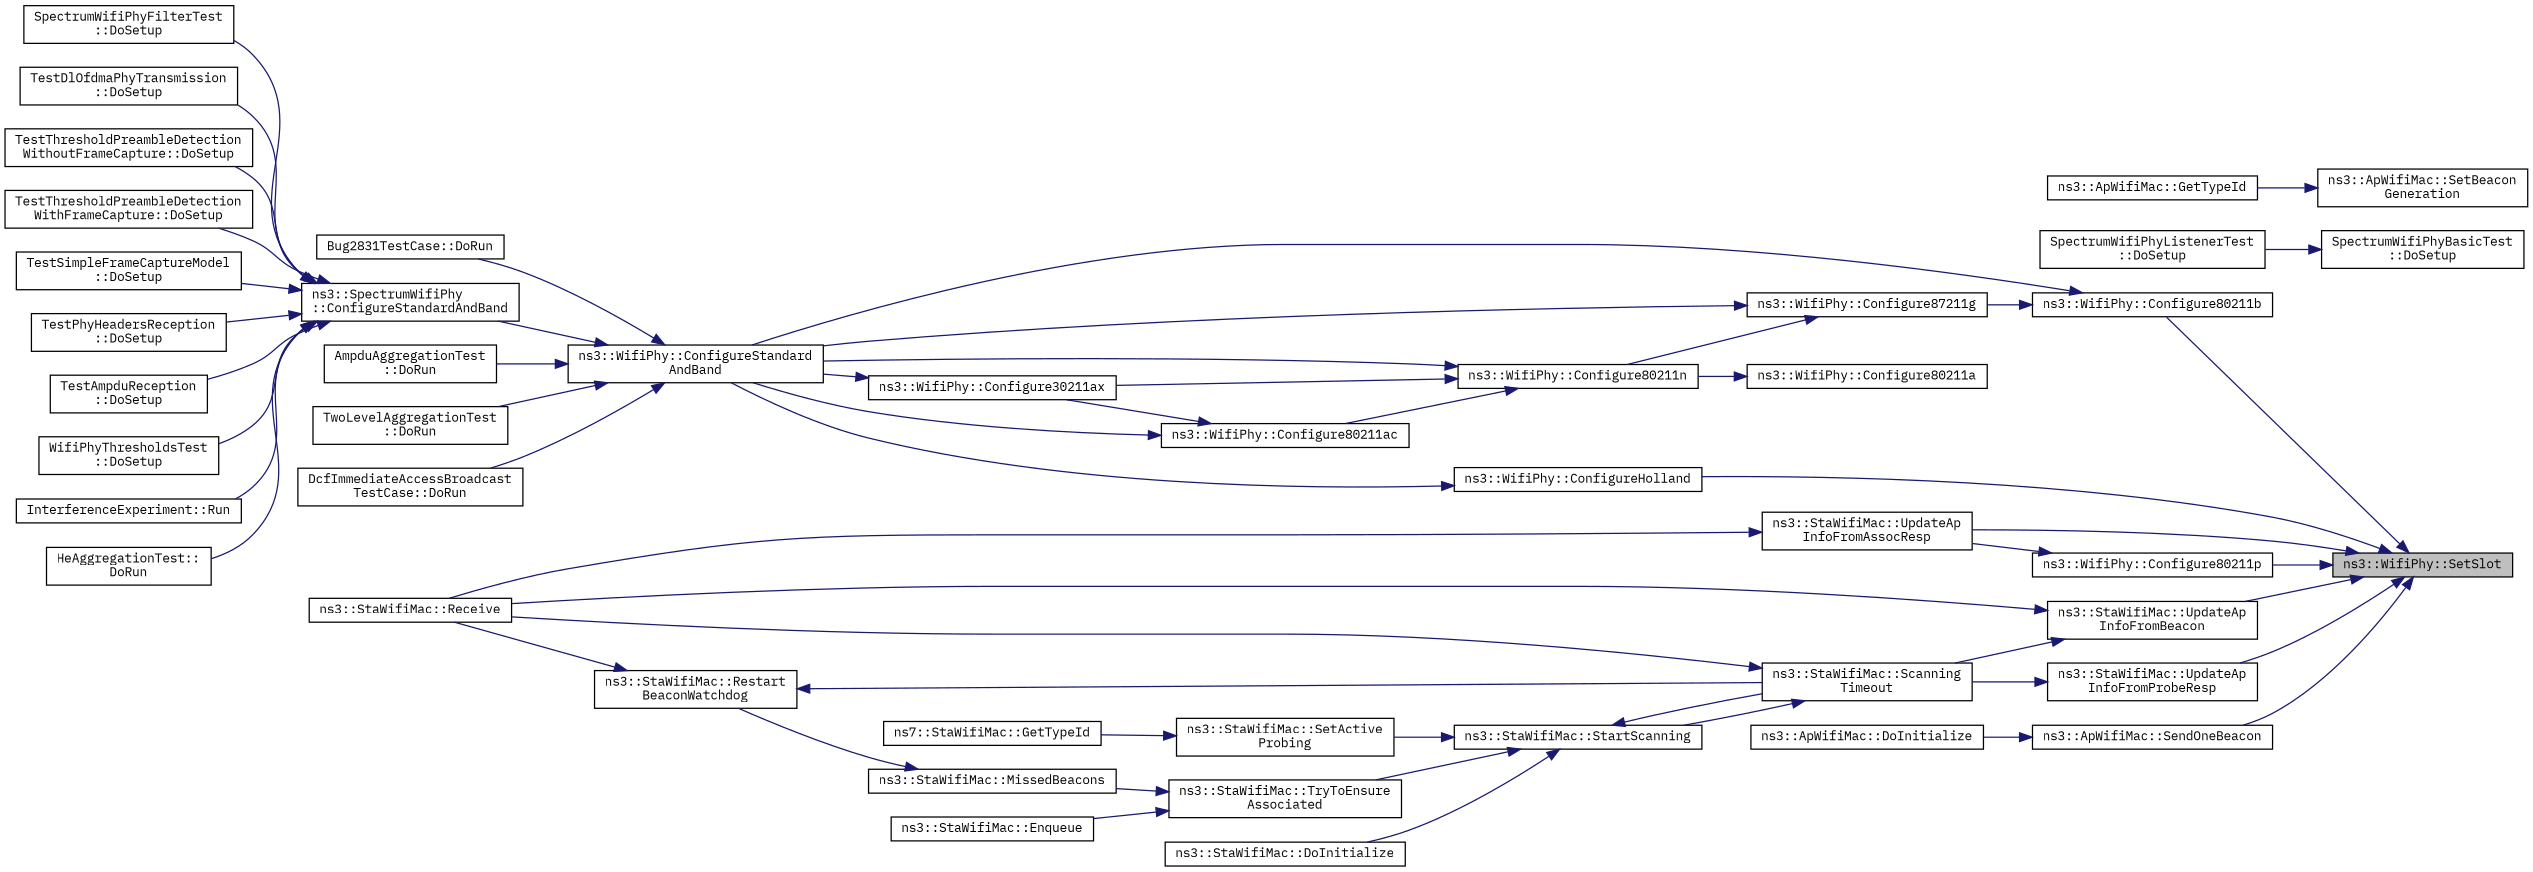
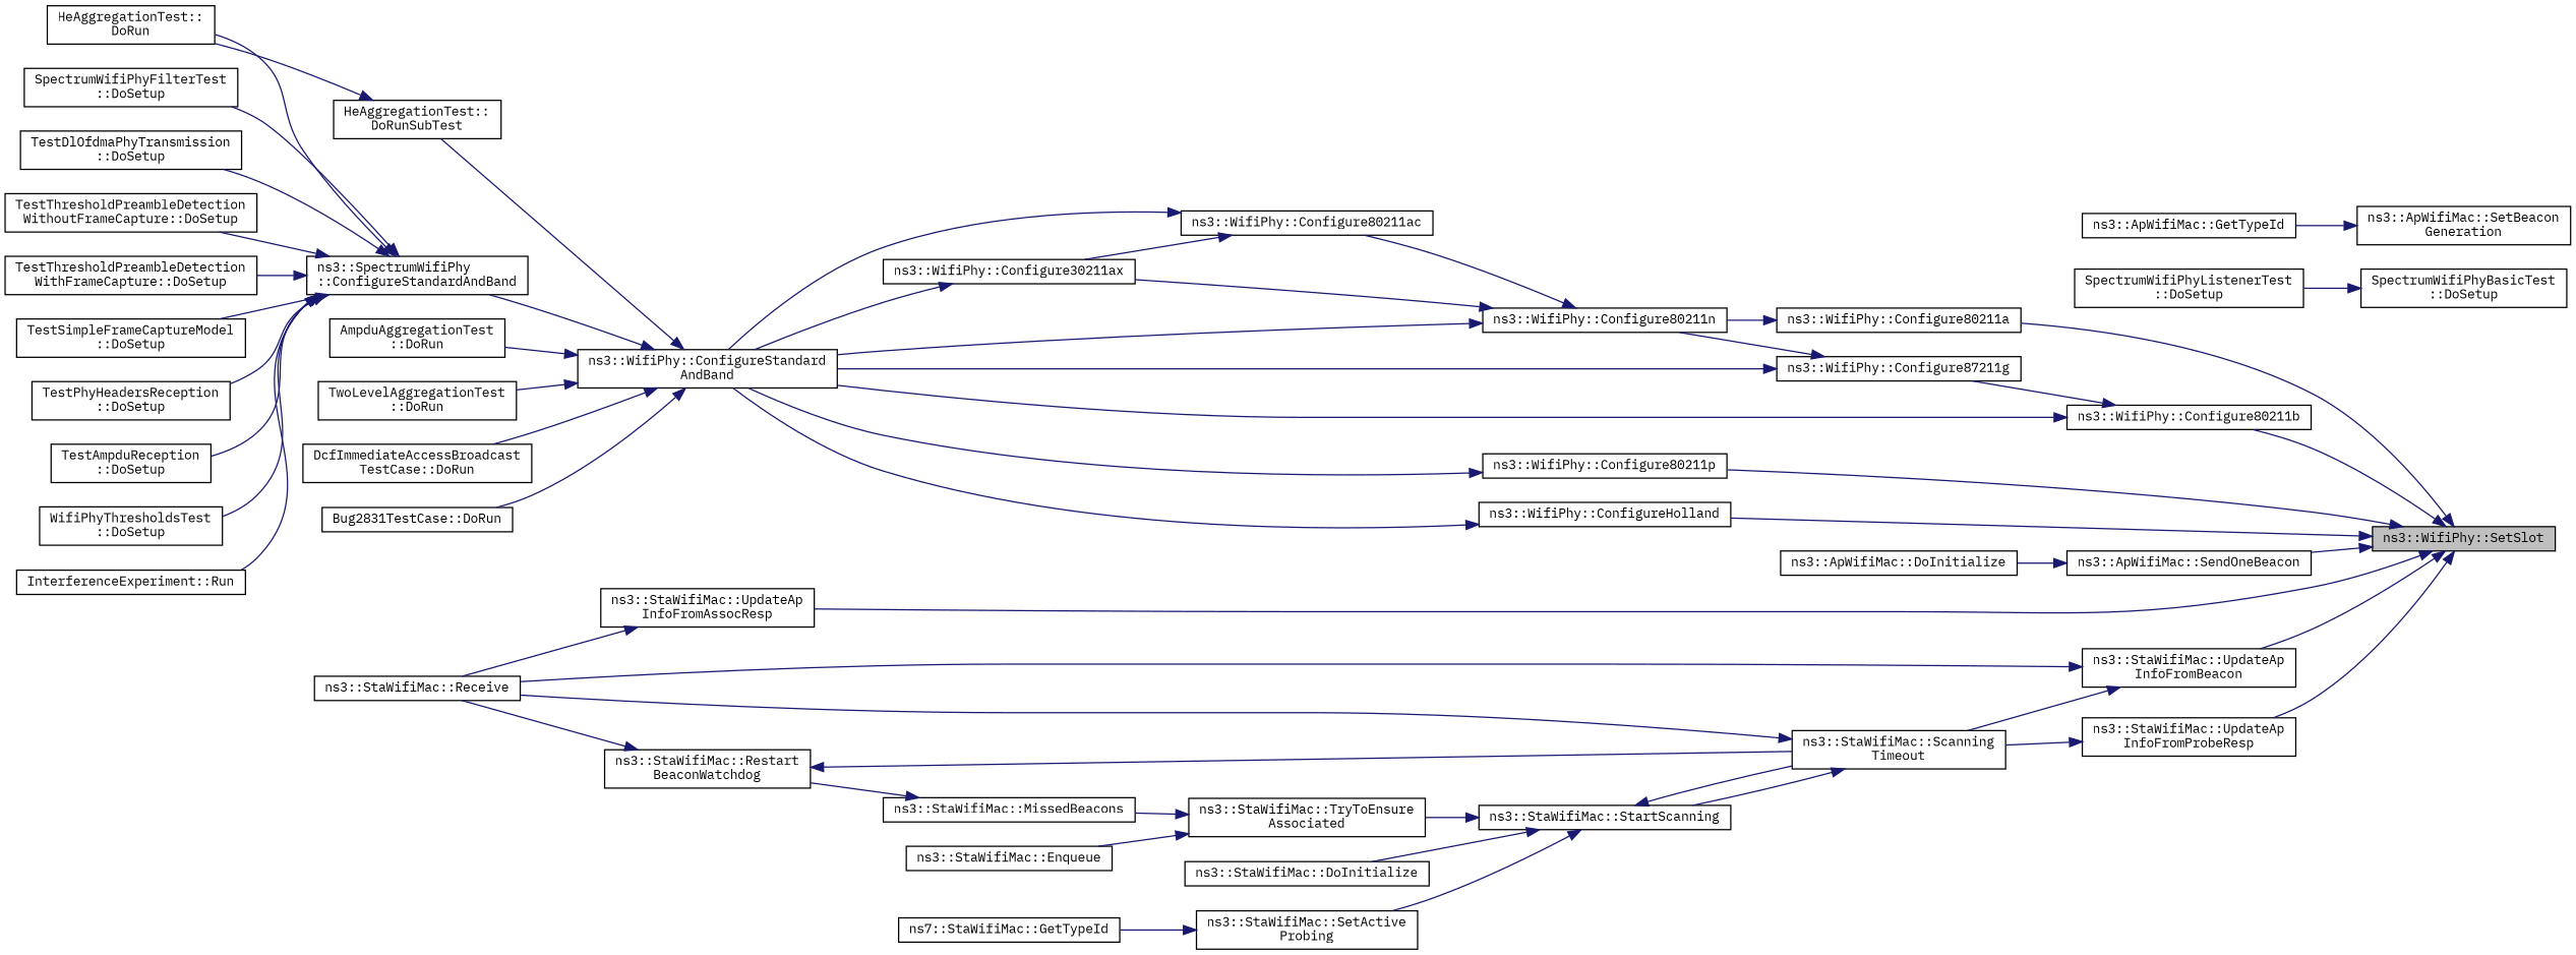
  digraph {
    fontname="IBM Plex Mono"
    rankdir=RL
    node [color=black fillcolor=white fontname="IBM Plex Mono" fontsize=10 shape=record style=filled]
    edge [color=midnightblue dir=back fontname="IBM Plex Mono" fontsize=10 labelfontname=Helvetica labelfontsize=10 style=solid]
    n1 [fillcolor=grey75 fontcolor=black height=0.2 label="ns3::WifiPhy::SetSlot" width=0.4]
    n2 [height=0.2 label="ns3::WifiPhy::Configure80211a" width=0.4]
    n3 [height=0.2 label="ns3::WifiPhy::Configure80211b" width=0.4]
    n4 [height=0.2 label="ns3::WifiPhy::Configure80211p" width=0.4]
    n5 [height=0.2 label="ns3::WifiPhy::ConfigureHolland" width=0.4]
    n6 [height=0.2 label="ns3::ApWifiMac::SendOneBeacon" width=0.4]
    n7 [height=0.2 label="ns3::StaWifiMac::UpdateAp\lInfoFromAssocResp" width=0.4]
    n8 [height=0.2 label="ns3::StaWifiMac::UpdateAp\lInfoFromBeacon" width=0.4]
    n9 [height=0.2 label="ns3::StaWifiMac::UpdateAp\lInfoFromProbeResp" width=0.4]
    n10 [height=0.2 label="ns3::WifiPhy::Configure80211n" width=0.4]
    n11 [height=0.2 label="ns3::WifiPhy::ConfigureStandard\lAndBand" width=0.4]
    n12 [height=0.2 label="ns3::WifiPhy::Configure87211g" width=0.4]
    n13 [height=0.2 label="ns3::ApWifiMac::DoInitialize" width=0.4]
    n14 [height=0.2 label="ns3::StaWifiMac::Receive" width=0.4]
    n15 [height=0.2 label="ns3::StaWifiMac::Scanning\lTimeout" width=0.4]
    n16 [height=0.2 label="ns3::WifiPhy::Configure80211ac" width=0.4]
    n17 [height=0.2 label="ns3::WifiPhy::Configure30211ax" width=0.4]
    n18 [height=0.2 label="ns3::SpectrumWifiPhy\l::ConfigureStandardAndBand" width=0.4]
    n19 [height=0.2 label="AmpduAggregationTest\l::DoRun" width=0.4]
    n20 [height=0.2 label="TwoLevelAggregationTest\l::DoRun" width=0.4]
    n21 [height=0.2 label="DcfImmediateAccessBroadcast\lTestCase::DoRun" width=0.4]
    n22 [height=0.2 label="Bug2831TestCase::DoRun" width=0.4]
+   n23 [height=0.2 label="HeAggregationTest::\lDoRunSubTest" width=0.4]
    n24 [height=0.2 label="SpectrumWifiPhyFilterTest\l::DoSetup" width=0.4]
    n25 [height=0.2 label="TestDlOfdmaPhyTransmission\l::DoSetup" width=0.4]
    n26 [height=0.2 label="TestThresholdPreambleDetection\lWithoutFrameCapture::DoSetup" width=0.4]
    n27 [height=0.2 label="TestThresholdPreambleDetection\lWithFrameCapture::DoSetup" width=0.4]
    n28 [height=0.2 label="TestSimpleFrameCaptureModel\l::DoSetup" width=0.4]
    n29 [height=0.2 label="TestPhyHeadersReception\l::DoSetup" width=0.4]
    n30 [height=0.2 label="TestAmpduReception\l::DoSetup" width=0.4]
    n31 [height=0.2 label="WifiPhyThresholdsTest\l::DoSetup" width=0.4]
    n32 [height=0.2 label="InterferenceExperiment::Run" width=0.4]
    n33 [height=0.2 label="HeAggregationTest::\lDoRun" width=0.4]
    n34 [height=0.2 label="SpectrumWifiPhyBasicTest\l::DoSetup" width=0.4]
    n35 [height=0.2 label="SpectrumWifiPhyListenerTest\l::DoSetup" width=0.4]
    n36 [height=0.2 label="ns3::ApWifiMac::SetBeacon\lGeneration" width=0.4]
    n37 [height=0.2 label="ns3::ApWifiMac::GetTypeId" width=0.4]
    n38 [height=0.2 label="ns3::StaWifiMac::StartScanning" width=0.4]
    n39 [height=0.2 label="ns3::StaWifiMac::DoInitialize" width=0.4]
    n40 [height=0.2 label="ns3::StaWifiMac::SetActive\lProbing" width=0.4]
    n41 [height=0.2 label="ns3::StaWifiMac::TryToEnsure\lAssociated" width=0.4]
    n42 [height=0.2 label="ns7::StaWifiMac::GetTypeId" width=0.4]
    n43 [height=0.2 label="ns3::StaWifiMac::Enqueue" width=0.4]
    n44 [height=0.2 label="ns3::StaWifiMac::MissedBeacons" width=0.4]
    n45 [height=0.2 label="ns3::StaWifiMac::Restart\lBeaconWatchdog" width=0.4]
+   n1 -> n2
    n1 -> n3
    n1 -> n4
    n1 -> n5
    n1 -> n6
    n1 -> n7
    n1 -> n8
    n1 -> n9
    n2 -> n10
    n3 -> n11
    n3 -> n12
-   n4 -> n7
+   n4 -> n11
    n5 -> n11
    n6 -> n13
    n7 -> n14
    n8 -> n14
    n8 -> n15
    n9 -> n15
    n10 -> n11
    n10 -> n16
    n10 -> n17
    n11 -> n18
    n11 -> n19
    n11 -> n20
    n11 -> n21
    n11 -> n22
+   n11 -> n23
    n12 -> n10
    n12 -> n11
    n15 -> n14
    n15 -> n38
    n16 -> n11
    n16 -> n17
    n17 -> n11
    n18 -> n24
    n18 -> n25
    n18 -> n26
    n18 -> n27
    n18 -> n28
    n18 -> n29
    n18 -> n30
    n18 -> n31
    n18 -> n32
    n18 -> n33
+   n23 -> n33
    n34 -> n35
    n36 -> n37
    n38 -> n15
    n38 -> n39
    n38 -> n40
    n38 -> n41
    n40 -> n42
    n41 -> n43
    n41 -> n44
    n44 -> n45
    n45 -> n14
    n45 -> n15
  }
